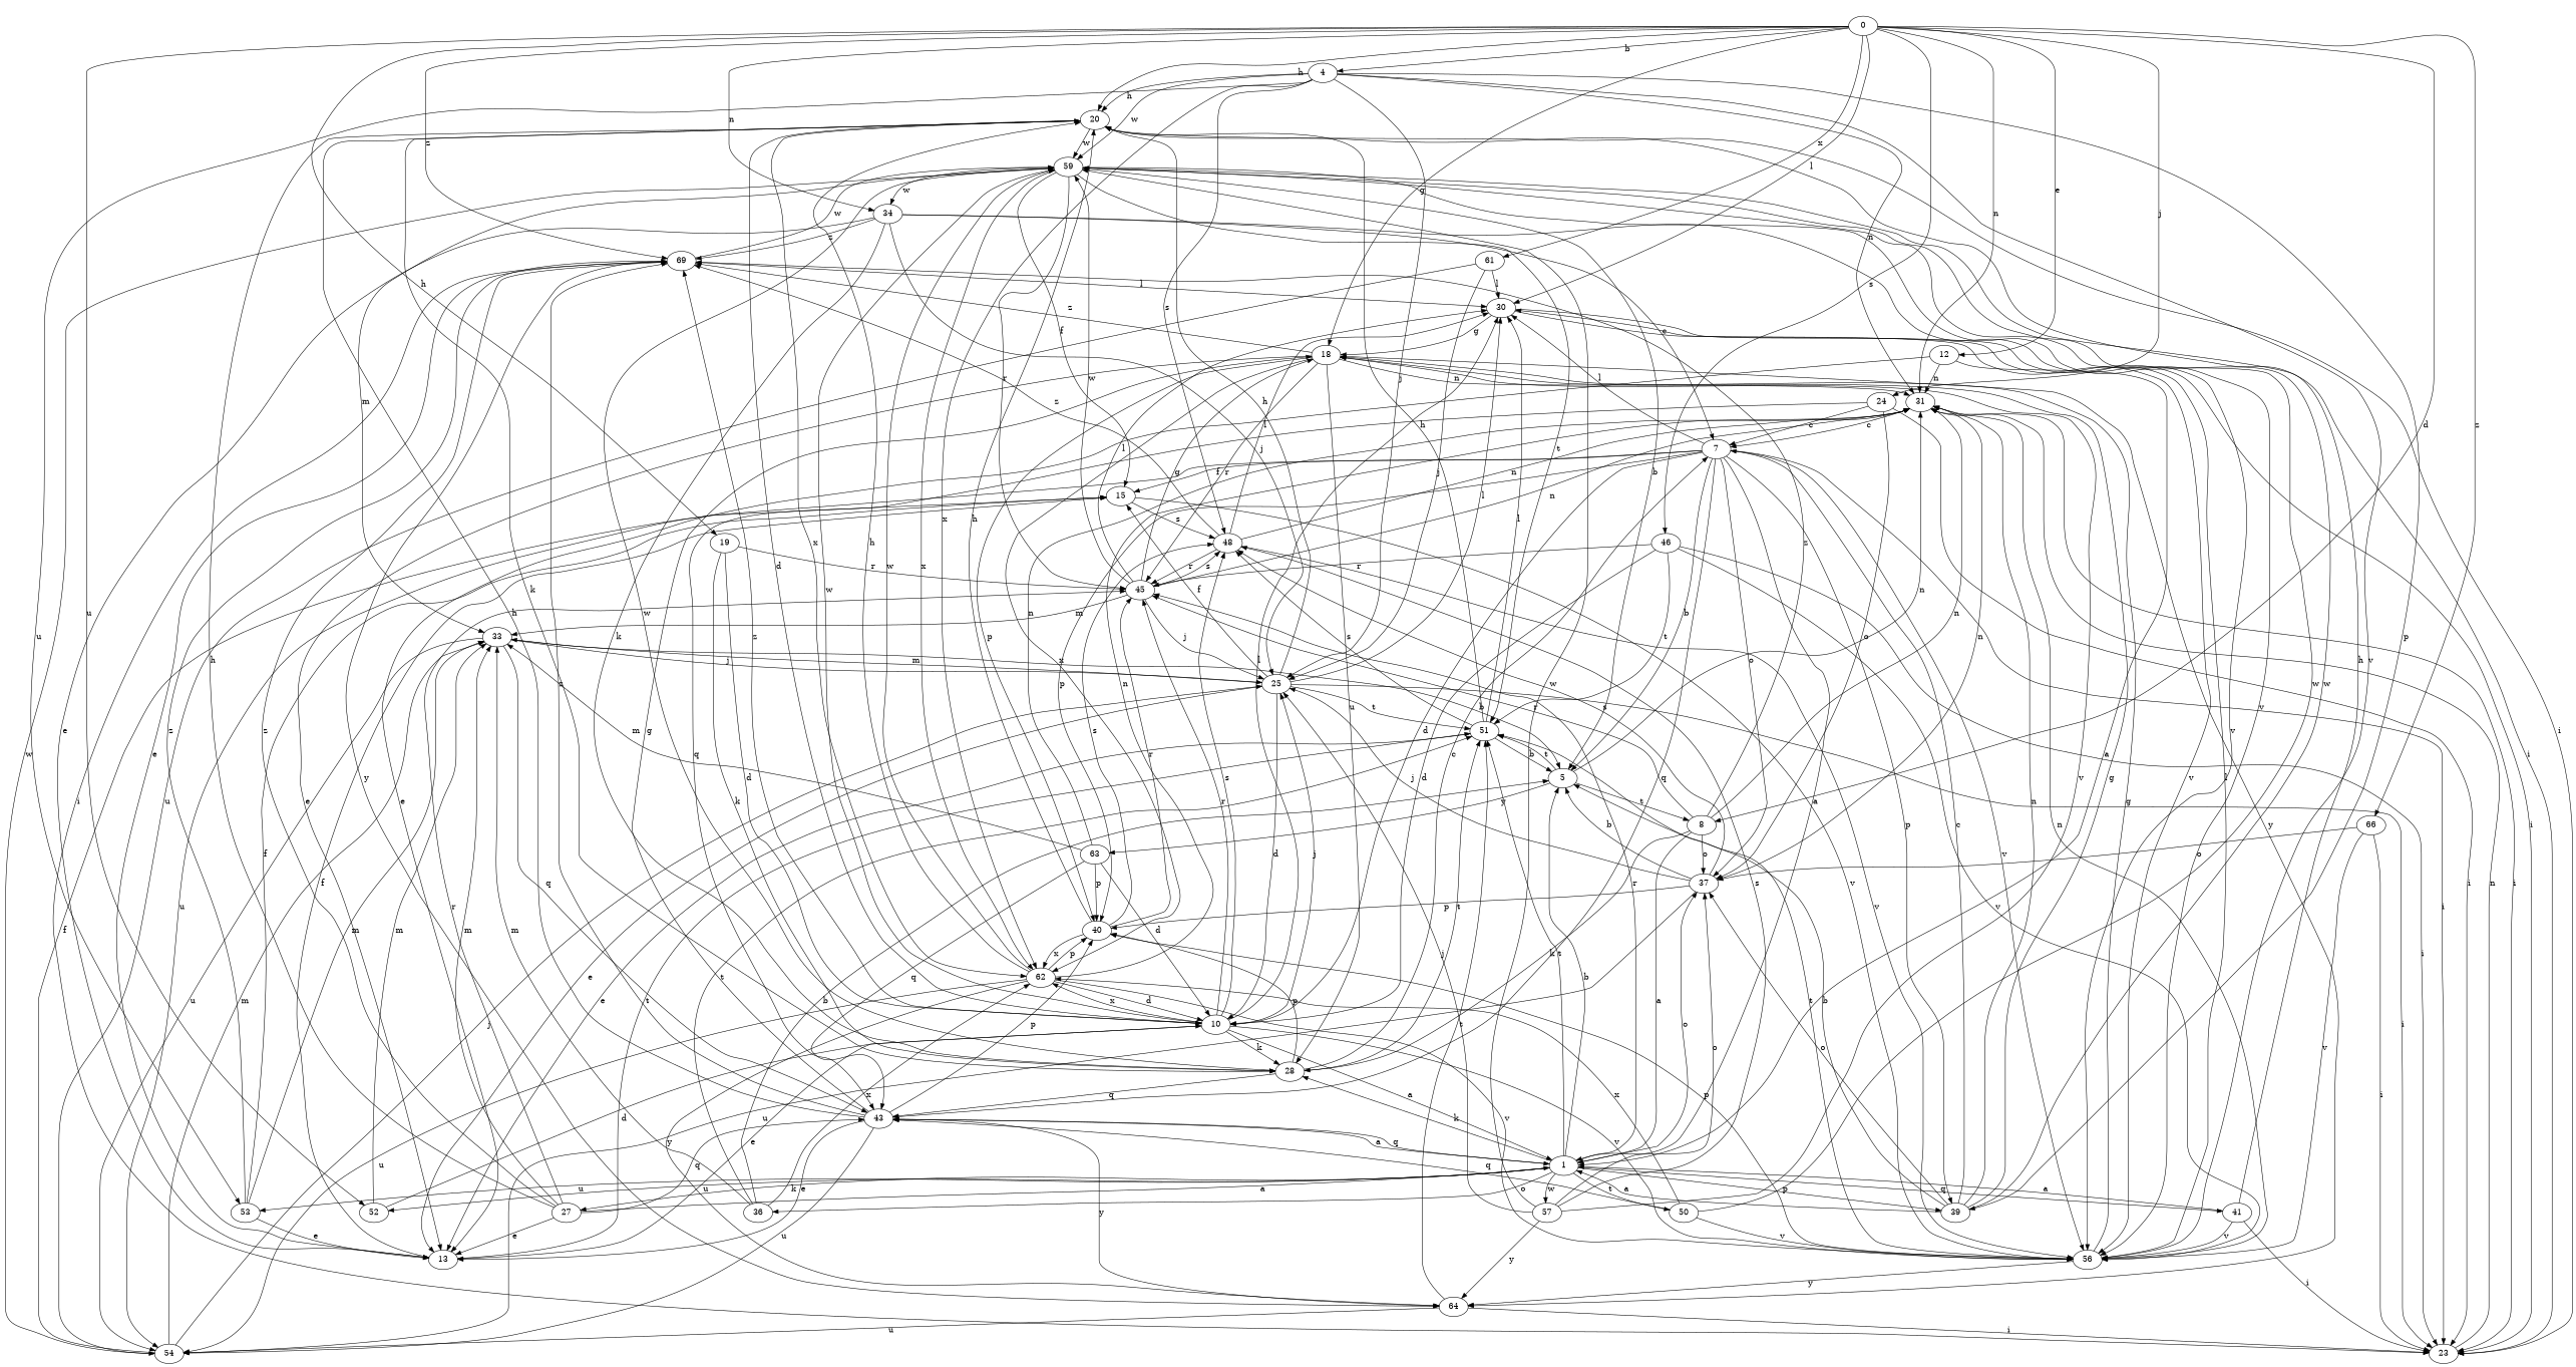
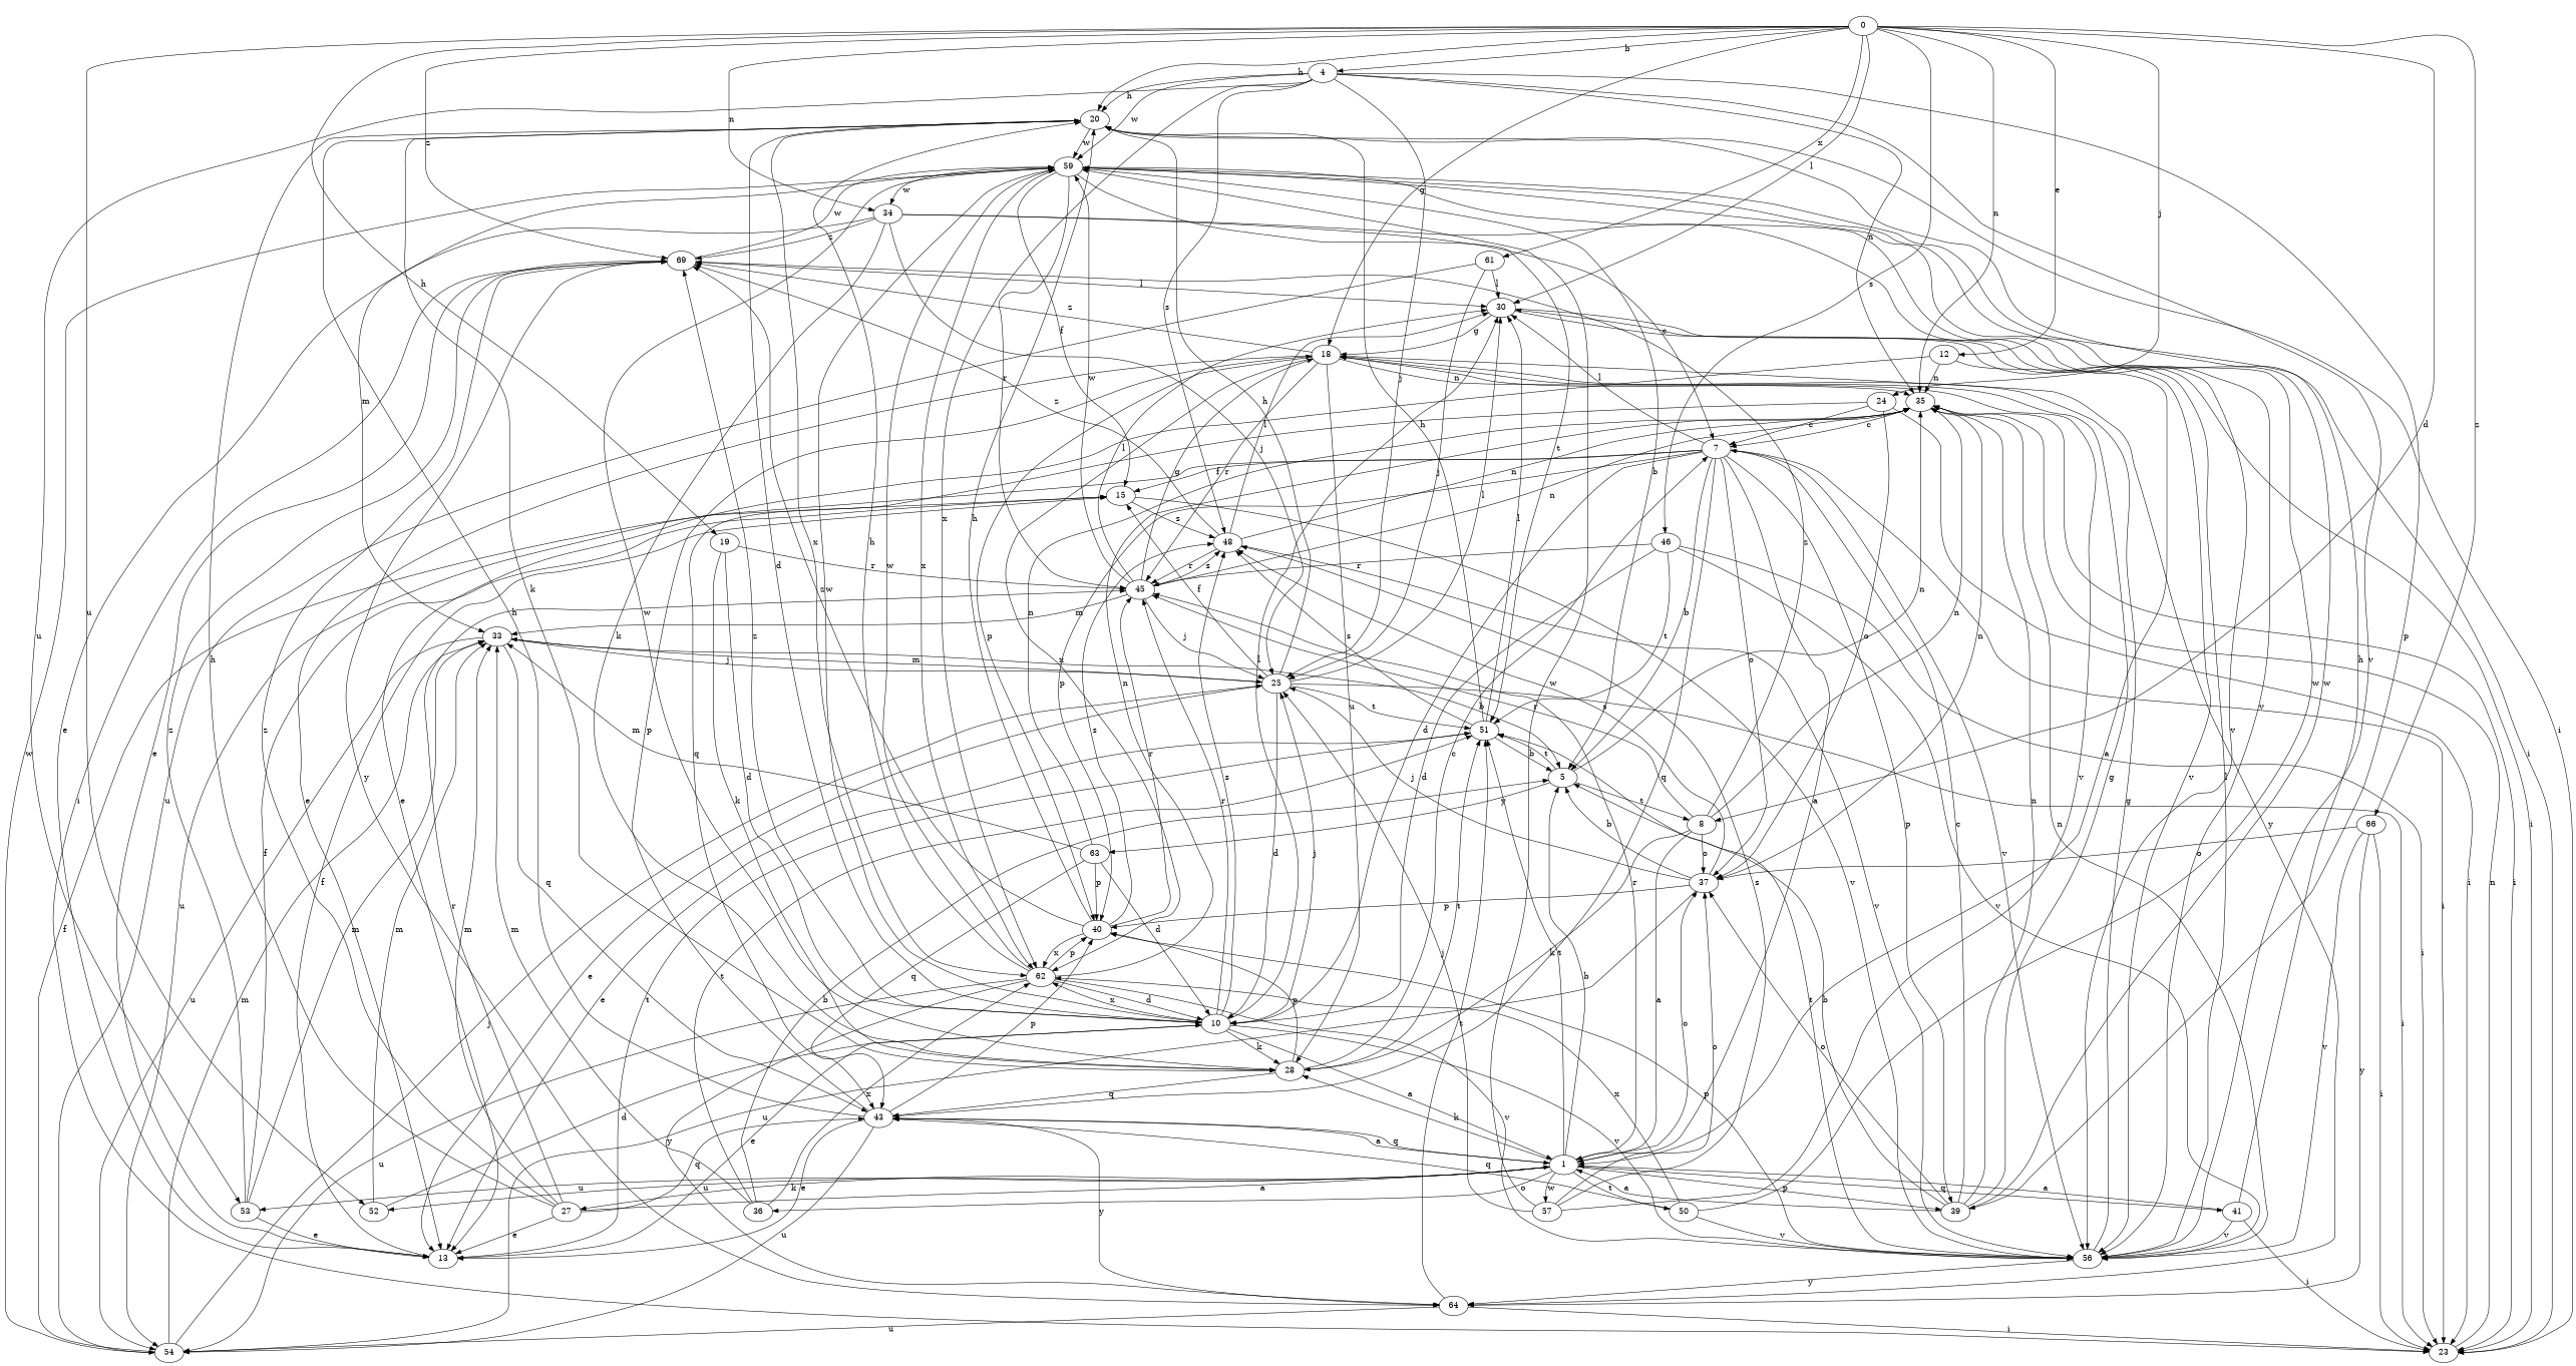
  strict digraph {
    0
    4
    8
    12
    18
    19
    20
    24
    30
    34
-   35 [label=31]
+   35
    46
    52
    61
    66
    69
    39
    53
    25
    48
    56
    59
    62
    1
    28
    37
    45
    13
    40
    64
    10
    23
    43
    7
    51
    33
    54
    5
    27
    36
    41
    50
    57
    63
    15
    0 -> 4 [label=b]
    0 -> 8 [label=d]
    0 -> 12 [label=e]
    0 -> 18 [label=g]
    0 -> 19 [label=h]
    0 -> 20 [label=h]
    0 -> 24 [label=j]
    0 -> 30 [label=l]
    0 -> 34 [label=n]
    0 -> 35 [label=n]
    0 -> 46 [label=s]
    0 -> 52 [label=u]
    0 -> 61 [label=x]
    0 -> 66 [label=z]
    0 -> 69 [label=z]
    4 -> 20 [label=h]
    4 -> 35 [label=n]
    4 -> 39 [label=p]
    4 -> 53 [label=u]
    4 -> 25 [label=j]
    4 -> 48 [label=s]
    4 -> 56 [label=v]
    4 -> 59 [label=w]
    4 -> 62 [label=x]
    8 -> 35 [label=n]
    8 -> 69 [label=z]
    8 -> 1 [label=a]
    8 -> 28 [label=k]
    8 -> 37 [label=o]
    8 -> 45 [label=r]
    12 -> 35 [label=n]
    12 -> 1 [label=a]
    12 -> 13 [label=e]
    18 -> 35 [label=n]
    18 -> 69 [label=z]
    18 -> 62 [label=x]
    18 -> 28 [label=u]
    18 -> 45 [label=r]
    18 -> 13 [label=e]
    18 -> 40 [label=p]
    18 -> 64 [label=y]
    19 -> 28 [label=k]
    19 -> 45 [label=r]
    19 -> 10 [label=d]
    20 -> 59 [label=w]
    20 -> 62 [label=x]
    20 -> 28 [label=k]
    20 -> 10 [label=d]
    20 -> 23 [label=i]
    24 -> 37 [label=o]
    24 -> 23 [label=i]
    24 -> 43 [label=q]
    24 -> 7 [label=c]
    30 -> 18 [label=g]
    30 -> 56 [label=v]
    30 -> 23 [label=i]
    34 -> 69 [label=z]
    34 -> 25 [label=j]
    34 -> 56 [label=v]
    34 -> 28 [label=k]
    34 -> 13 [label=e]
    34 -> 7 [label=c]
    35 -> 23 [label=i]
    35 -> 7 [label=c]
    46 -> 56 [label=v]
    46 -> 45 [label=r]
    46 -> 10 [label=d]
    46 -> 23 [label=i]
    46 -> 51 [label=t]
    52 -> 10 [label=d]
    52 -> 33 [label=m]
    61 -> 30 [label=l]
    61 -> 25 [label=j]
    61 -> 54 [label=u]
    66 -> 56 [label=v]
    66 -> 37 [label=o]
    66 -> 23 [label=i]
    69 -> 30 [label=l]
    69 -> 59 [label=w]
    69 -> 13 [label=e]
    69 -> 64 [label=y]
    69 -> 23 [label=i]
    39 -> 18 [label=g]
    39 -> 35 [label=n]
    39 -> 59 [label=w]
    39 -> 1 [label=a]
    39 -> 37 [label=o]
    39 -> 7 [label=c]
    39 -> 5 [label=b]
    53 -> 69 [label=z]
    53 -> 13 [label=e]
    53 -> 33 [label=m]
    53 -> 15 [label=f]
    25 -> 20 [label=h]
    25 -> 30 [label=l]
    25 -> 13 [label=e]
    25 -> 10 [label=d]
    25 -> 23 [label=i]
    25 -> 51 [label=t]
    25 -> 33 [label=m]
    25 -> 15 [label=f]
    48 -> 30 [label=l]
    48 -> 35 [label=n]
    48 -> 69 [label=z]
    48 -> 56 [label=v]
    48 -> 45 [label=r]
    56 -> 18 [label=g]
    56 -> 30 [label=l]
    56 -> 35 [label=n]
    56 -> 40 [label=p]
    56 -> 64 [label=y]
    56 -> 51 [label=t]
    59 -> 34 [label=w]
    59 -> 56 [label=v]
    59 -> 62 [label=x]
    59 -> 45 [label=r]
    59 -> 23 [label=i]
    59 -> 51 [label=t]
    59 -> 33 [label=m]
    59 -> 5 [label=b]
    59 -> 15 [label=f]
    62 -> 20 [label=h]
    62 -> 35 [label=n]
    62 -> 56 [label=v]
    62 -> 59 [label=w]
    62 -> 40 [label=p]
    62 -> 64 [label=y]
    62 -> 10 [label=d]
    62 -> 54 [label=u]
    1 -> 52 [label=u]
    1 -> 39 [label=p]
    1 -> 53 [label=u]
    1 -> 28 [label=k]
    1 -> 37 [label=o]
    1 -> 45 [label=r]
    1 -> 43 [label=q]
    1 -> 51 [label=t]
    1 -> 5 [label=b]
    1 -> 27 [label=k]
    1 -> 36 [label=o]
    1 -> 41 [label=q]
    1 -> 50 [label=t]
    1 -> 57 [label=w]
    28 -> 59 [label=w]
    28 -> 40 [label=p]
    28 -> 43 [label=q]
    28 -> 7 [label=c]
    28 -> 51 [label=t]
    37 -> 35 [label=n]
    37 -> 25 [label=j]
    37 -> 48 [label=s]
    37 -> 40 [label=p]
    37 -> 54 [label=u]
    37 -> 5 [label=b]
    45 -> 18 [label=g]
    45 -> 30 [label=l]
    45 -> 35 [label=n]
    45 -> 25 [label=j]
    45 -> 48 [label=s]
    45 -> 59 [label=w]
    45 -> 33 [label=m]
    13 -> 51 [label=t]
    13 -> 15 [label=f]
    40 -> 20 [label=h]
    40 -> 48 [label=s]
    40 -> 62 [label=x]
    40 -> 45 [label=r]
    64 -> 23 [label=i]
    64 -> 51 [label=t]
    64 -> 54 [label=u]
    10 -> 30 [label=l]
    10 -> 69 [label=z]
    10 -> 25 [label=j]
    10 -> 48 [label=s]
    10 -> 56 [label=v]
    10 -> 59 [label=w]
    10 -> 62 [label=x]
    10 -> 1 [label=a]
    10 -> 28 [label=k]
    10 -> 45 [label=r]
    10 -> 13 [label=e]
    23 -> 35 [label=n]
-   43 -> 18 [label=g]
+   43 -> 18 [label=p]
    43 -> 20 [label=h]
-   43 -> 69 [label=z]
+   40 -> 69 [label=z]
    43 -> 1 [label=a]
    43 -> 13 [label=e]
    43 -> 40 [label=p]
    43 -> 64 [label=y]
    43 -> 54 [label=u]
    7 -> 30 [label=l]
    7 -> 39 [label=p]
    7 -> 56 [label=v]
    7 -> 1 [label=a]
    7 -> 37 [label=o]
    7 -> 40 [label=p]
    7 -> 10 [label=d]
    7 -> 23 [label=i]
    7 -> 43 [label=q]
    7 -> 54 [label=u]
    7 -> 5 [label=b]
    7 -> 15 [label=f]
    51 -> 20 [label=h]
    51 -> 30 [label=l]
    51 -> 48 [label=s]
    51 -> 13 [label=e]
    51 -> 5 [label=b]
    33 -> 25 [label=j]
    33 -> 43 [label=q]
    33 -> 54 [label=u]
    33 -> 5 [label=b]
    54 -> 25 [label=j]
    54 -> 59 [label=w]
    54 -> 33 [label=m]
    54 -> 15 [label=f]
    5 -> 8 [label=t]
    5 -> 35 [label=n]
    5 -> 51 [label=t]
    5 -> 63 [label=y]
    27 -> 20 [label=h]
    27 -> 69 [label=z]
    27 -> 1 [label=a]
    27 -> 45 [label=r]
    27 -> 13 [label=e]
    27 -> 43 [label=q]
    27 -> 33 [label=m]
    36 -> 62 [label=x]
    36 -> 51 [label=t]
    36 -> 33 [label=m]
    36 -> 5 [label=b]
    41 -> 20 [label=h]
    41 -> 56 [label=v]
    41 -> 1 [label=a]
    41 -> 23 [label=i]
    50 -> 56 [label=v]
    50 -> 59 [label=w]
    50 -> 62 [label=x]
    50 -> 43 [label=q]
    57 -> 18 [label=v]
    57 -> 25 [label=j]
    57 -> 48 [label=s]
    57 -> 59 [label=w]
    57 -> 37 [label=o]
-   57 -> 64 [label=y]
+   66 -> 64 [label=y]
    63 -> 35 [label=n]
    63 -> 40 [label=p]
    63 -> 10 [label=d]
    63 -> 43 [label=q]
    63 -> 33 [label=m]
    15 -> 48 [label=s]
    15 -> 56 [label=v]
  }
